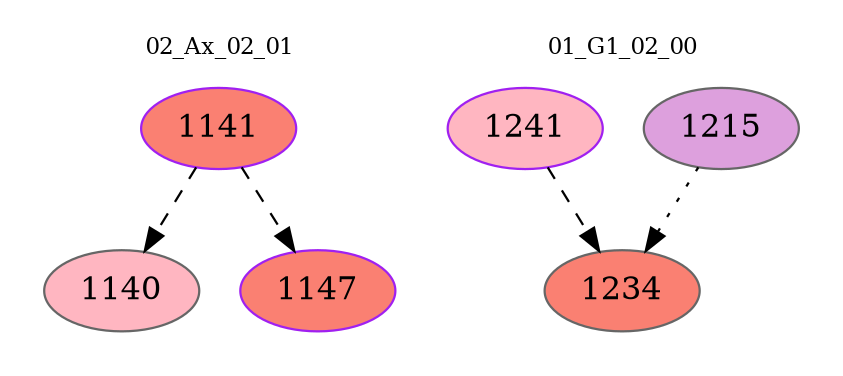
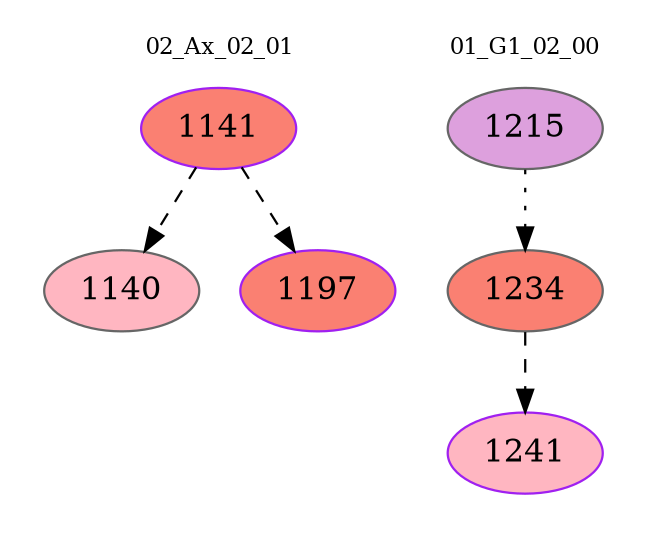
  digraph {
    node [color=purple fillcolor=salmon style=filled]
    edge [color=black style=dashed]
    n1 [label=1141]
    n2 [color=gray40 fillcolor=lightpink label=1140]
-   n3 [label=1147]
+   n3 [label=1197]
    n4 [color=gray40 label=1234]
    n5 [color=gray40 fillcolor=plum label=1215]
    n6 [fillcolor=lightpink label=1241]
    subgraph cluster_1 {
      color=white
      fontsize=10
      label="02_Ax_02_01"
      n1
      n2
      n3
    }
    subgraph cluster_2 {
      color=white
      fontsize=10
      label="01_G1_02_00"
      n4
      n5
      n6
    }
    n1 -> n2
    n1 -> n3
-   n6 -> n4
+   n4 -> n6
    n5 -> n4 [style=dotted]
  }
